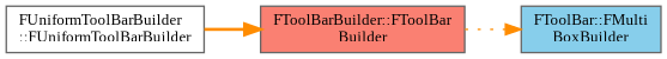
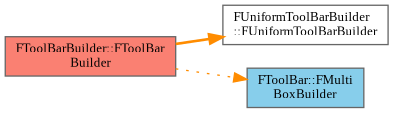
  digraph {
    fontname="Liberation Serif"
    rankdir=LR
    node [color=grey40 fontname="Liberation Serif" fontsize=10 shape=box style=filled]
    edge [color=darkorange fontname="Liberation Serif" fontsize=10 labelfontname=Helvetica labelfontsize=10]
    n1 [color=gray40 fillcolor=white fontcolor=black height=0.2 label="FUniformToolBarBuilder\l::FUniformToolBarBuilder" width=0.4]
    n2 [fillcolor=salmon height=0.2 label="FToolBarBuilder::FToolBar\lBuilder" width=0.4]
    n3 [fillcolor=skyblue height=0.2 label="FToolBar::FMulti\lBoxBuilder" width=0.4]
-   n1 -> n2 [style=bold]
+   n2 -> n1 [style=bold]
    n2 -> n3 [style=dotted]
  }
